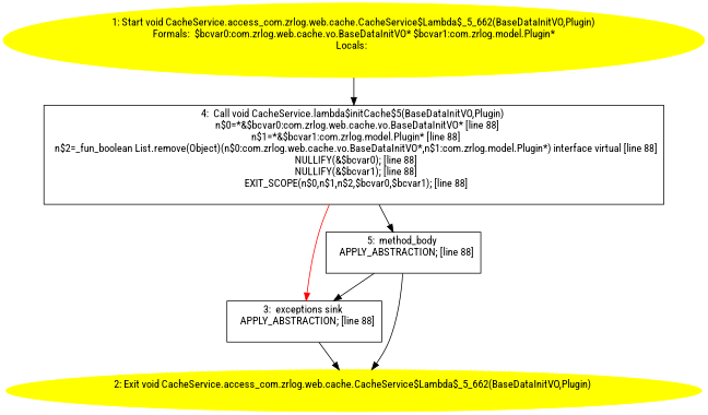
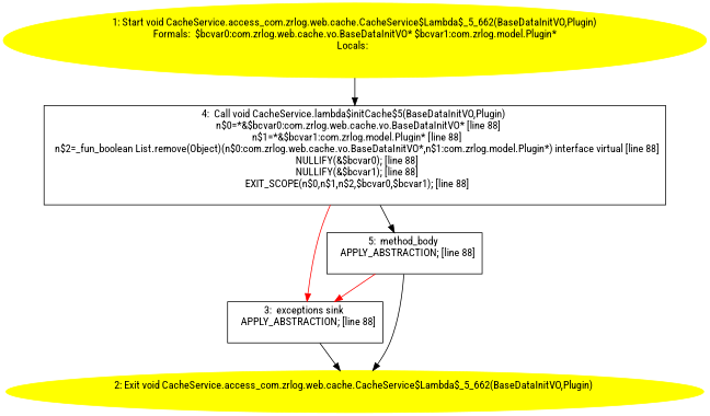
  digraph {
    fontname="Roboto Condensed"
    node [fontname="Roboto Condensed" shape=box]
    edge [fontname="Roboto Condensed"]
    n1 [color=yellow label="1: Start void CacheService.access_com.zrlog.web.cache.CacheService$Lambda$_5_662(BaseDataInitVO,Plugin)\nFormals:  $bcvar0:com.zrlog.web.cache.vo.BaseDataInitVO* $bcvar1:com.zrlog.model.Plugin*\nLocals:  \n  " style=filled shape=""]
    n2 [label="4:  Call void CacheService.lambda$initCache$5(BaseDataInitVO,Plugin) \n   n$0=*&$bcvar0:com.zrlog.web.cache.vo.BaseDataInitVO* [line 88]\n  n$1=*&$bcvar1:com.zrlog.model.Plugin* [line 88]\n  n$2=_fun_boolean List.remove(Object)(n$0:com.zrlog.web.cache.vo.BaseDataInitVO*,n$1:com.zrlog.model.Plugin*) interface virtual [line 88]\n  NULLIFY(&$bcvar0); [line 88]\n  NULLIFY(&$bcvar1); [line 88]\n  EXIT_SCOPE(n$0,n$1,n$2,$bcvar0,$bcvar1); [line 88]\n "]
    n3 [label="3:  exceptions sink \n   APPLY_ABSTRACTION; [line 88]\n "]
    n4 [label="5:  method_body \n   APPLY_ABSTRACTION; [line 88]\n "]
    n5 [color=yellow label="2: Exit void CacheService.access_com.zrlog.web.cache.CacheService$Lambda$_5_662(BaseDataInitVO,Plugin) \n  " style=filled shape=""]
    n1 -> n2
    n2 -> n3 [color=red]
    n2 -> n4
    n3 -> n5
-   n4 -> n3 [color=black]
+   n4 -> n3 [color=red]
    n4 -> n5
  }
